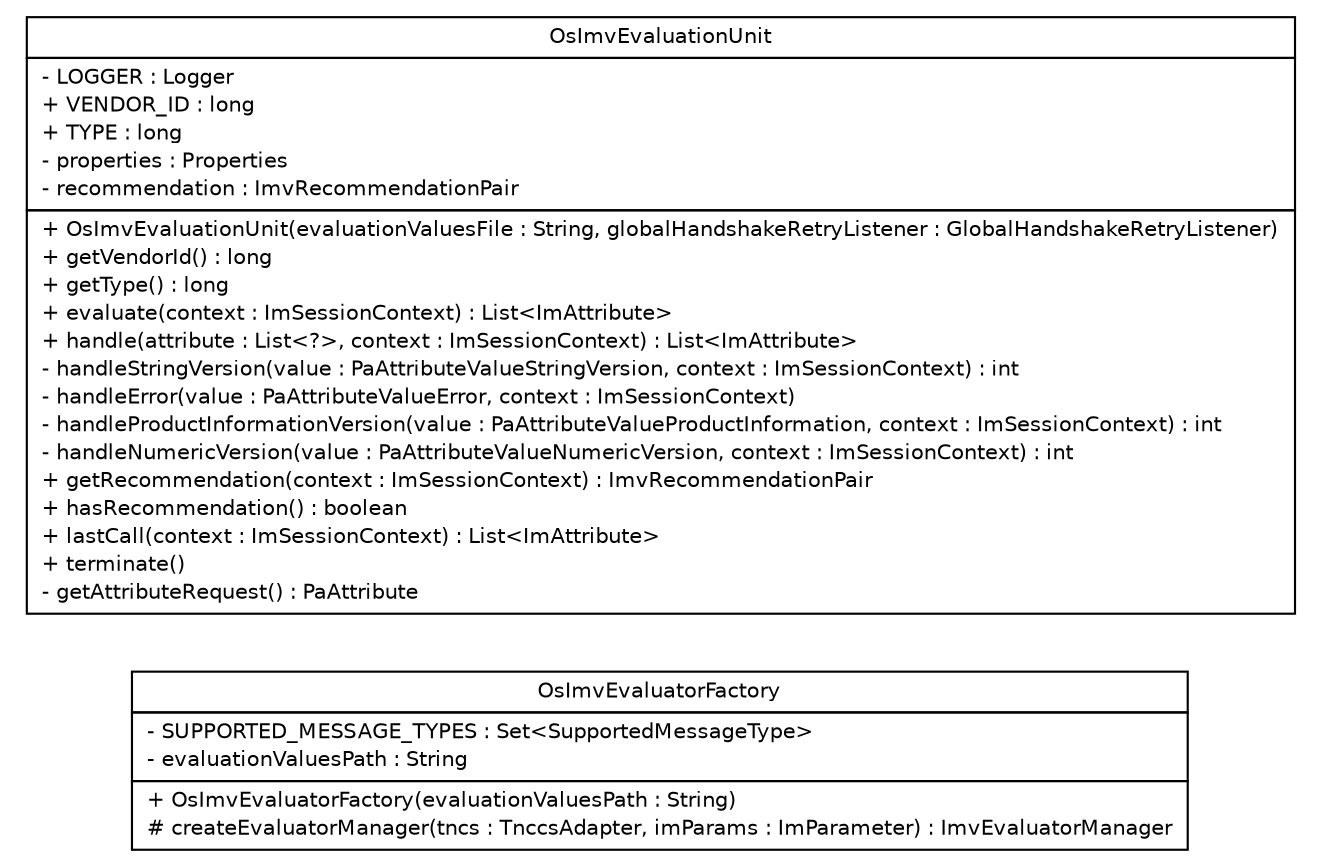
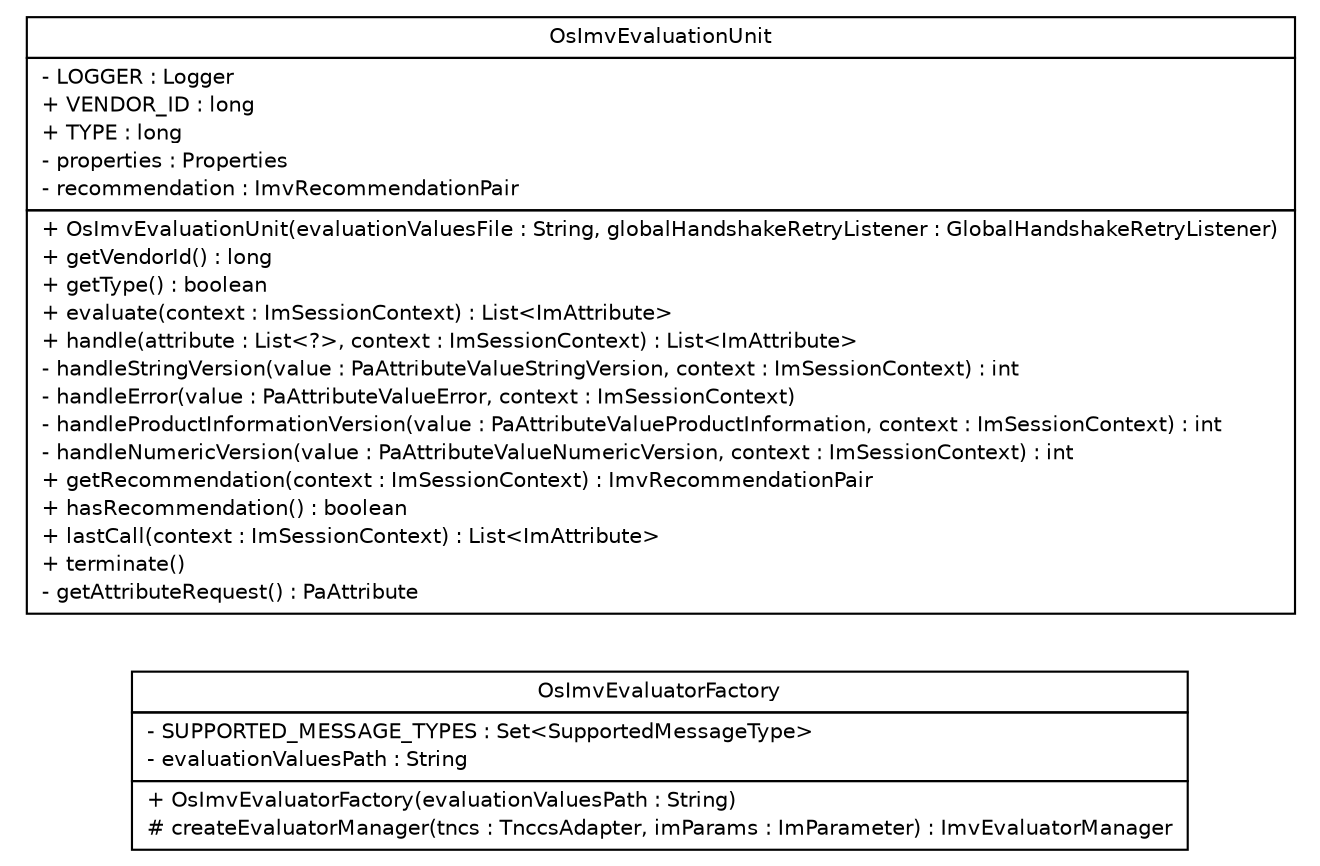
  digraph {
    nodesep=0.25
    ranksep=0.5
    rankdir=LR
    node [fontcolor=black fontname=Helvetica fontsize=10.0 shape=plaintext]
    n1 [label=<<table title="de.hsbremen.tc.tnc.im.evaluate.example.os.OsImvEvaluatorFactory" border="0" cellborder="1" cellspacing="0" cellpadding="2" port="p" href="./OsImvEvaluatorFactory.html"> 		<tr><td><table border="0" cellspacing="0" cellpadding="1"> <tr><td align="center" balign="center"> OsImvEvaluatorFactory </td></tr> 		</table></td></tr> 		<tr><td><table border="0" cellspacing="0" cellpadding="1"> <tr><td align="left" balign="left"> - SUPPORTED_MESSAGE_TYPES : Set&lt;SupportedMessageType&gt; </td></tr> <tr><td align="left" balign="left"> - evaluationValuesPath : String </td></tr> 		</table></td></tr> 		<tr><td><table border="0" cellspacing="0" cellpadding="1"> <tr><td align="left" balign="left"> + OsImvEvaluatorFactory(evaluationValuesPath : String) </td></tr> <tr><td align="left" balign="left"> # createEvaluatorManager(tncs : TnccsAdapter, imParams : ImParameter) : ImvEvaluatorManager </td></tr> 		</table></td></tr> 		</table>>]
-   n2 [label=<<table title="de.hsbremen.tc.tnc.im.evaluate.example.os.OsImvEvaluationUnit" border="0" cellborder="1" cellspacing="0" cellpadding="2" port="p" href="./OsImvEvaluationUnit.html"> 		<tr><td><table border="0" cellspacing="0" cellpadding="1"> <tr><td align="center" balign="center"> OsImvEvaluationUnit </td></tr> 		</table></td></tr> 		<tr><td><table border="0" cellspacing="0" cellpadding="1"> <tr><td align="left" balign="left"> - LOGGER : Logger </td></tr> <tr><td align="left" balign="left"> + VENDOR_ID : long </td></tr> <tr><td align="left" balign="left"> + TYPE : long </td></tr> <tr><td align="left" balign="left"> - properties : Properties </td></tr> <tr><td align="left" balign="left"> - recommendation : ImvRecommendationPair </td></tr> 		</table></td></tr> 		<tr><td><table border="0" cellspacing="0" cellpadding="1"> <tr><td align="left" balign="left"> + OsImvEvaluationUnit(evaluationValuesFile : String, globalHandshakeRetryListener : GlobalHandshakeRetryListener) </td></tr> <tr><td align="left" balign="left"> + getVendorId() : long </td></tr> <tr><td align="left" balign="left"> + getType() : long </td></tr> <tr><td align="left" balign="left"> + evaluate(context : ImSessionContext) : List&lt;ImAttribute&gt; </td></tr> <tr><td align="left" balign="left"> + handle(attribute : List&lt;?&gt;, context : ImSessionContext) : List&lt;ImAttribute&gt; </td></tr> <tr><td align="left" balign="left"> - handleStringVersion(value : PaAttributeValueStringVersion, context : ImSessionContext) : int </td></tr> <tr><td align="left" balign="left"> - handleError(value : PaAttributeValueError, context : ImSessionContext) </td></tr> <tr><td align="left" balign="left"> - handleProductInformationVersion(value : PaAttributeValueProductInformation, context : ImSessionContext) : int </td></tr> <tr><td align="left" balign="left"> - handleNumericVersion(value : PaAttributeValueNumericVersion, context : ImSessionContext) : int </td></tr> <tr><td align="left" balign="left"> + getRecommendation(context : ImSessionContext) : ImvRecommendationPair </td></tr> <tr><td align="left" balign="left"> + hasRecommendation() : boolean </td></tr> <tr><td align="left" balign="left"> + lastCall(context : ImSessionContext) : List&lt;ImAttribute&gt; </td></tr> <tr><td align="left" balign="left"> + terminate() </td></tr> <tr><td align="left" balign="left"> - getAttributeRequest() : PaAttribute </td></tr> 		</table></td></tr> 		</table>>]
+   n2 [label=<<table title="de.hsbremen.tc.tnc.im.evaluate.example.os.OsImvEvaluationUnit" border="0" cellborder="1" cellspacing="0" cellpadding="2" port="p" href="./OsImvEvaluationUnit.html"> 		<tr><td><table border="0" cellspacing="0" cellpadding="1"> <tr><td align="center" balign="center"> OsImvEvaluationUnit </td></tr> 		</table></td></tr> 		<tr><td><table border="0" cellspacing="0" cellpadding="1"> <tr><td align="left" balign="left"> - LOGGER : Logger </td></tr> <tr><td align="left" balign="left"> + VENDOR_ID : long </td></tr> <tr><td align="left" balign="left"> + TYPE : long </td></tr> <tr><td align="left" balign="left"> - properties : Properties </td></tr> <tr><td align="left" balign="left"> - recommendation : ImvRecommendationPair </td></tr> 		</table></td></tr> 		<tr><td><table border="0" cellspacing="0" cellpadding="1"> <tr><td align="left" balign="left"> + OsImvEvaluationUnit(evaluationValuesFile : String, globalHandshakeRetryListener : GlobalHandshakeRetryListener) </td></tr> <tr><td align="left" balign="left"> + getVendorId() : long </td></tr> <tr><td align="left" balign="left"> + getType() : boolean </td></tr> <tr><td align="left" balign="left"> + evaluate(context : ImSessionContext) : List&lt;ImAttribute&gt; </td></tr> <tr><td align="left" balign="left"> + handle(attribute : List&lt;?&gt;, context : ImSessionContext) : List&lt;ImAttribute&gt; </td></tr> <tr><td align="left" balign="left"> - handleStringVersion(value : PaAttributeValueStringVersion, context : ImSessionContext) : int </td></tr> <tr><td align="left" balign="left"> - handleError(value : PaAttributeValueError, context : ImSessionContext) </td></tr> <tr><td align="left" balign="left"> - handleProductInformationVersion(value : PaAttributeValueProductInformation, context : ImSessionContext) : int </td></tr> <tr><td align="left" balign="left"> - handleNumericVersion(value : PaAttributeValueNumericVersion, context : ImSessionContext) : int </td></tr> <tr><td align="left" balign="left"> + getRecommendation(context : ImSessionContext) : ImvRecommendationPair </td></tr> <tr><td align="left" balign="left"> + hasRecommendation() : boolean </td></tr> <tr><td align="left" balign="left"> + lastCall(context : ImSessionContext) : List&lt;ImAttribute&gt; </td></tr> <tr><td align="left" balign="left"> + terminate() </td></tr> <tr><td align="left" balign="left"> - getAttributeRequest() : PaAttribute </td></tr> 		</table></td></tr> 		</table>>]
  }
